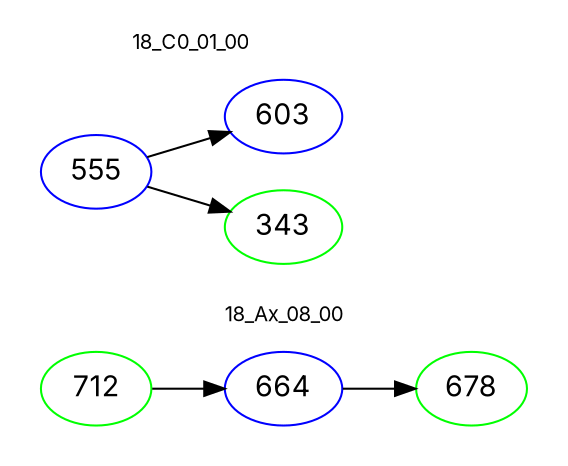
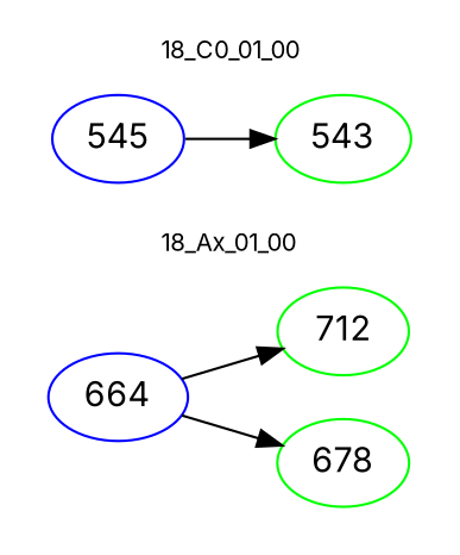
  digraph {
    fontname=Inter
    rankdir=LR
    node [color=blue fontname=Inter]
    edge [color=black fontname=Inter]
    n1 [label=664]
    n2 [color=green label=678]
    n3 [color=green label=712]
-   n4 [label=555]
-   n5 [color=green label=343]
-   n6 [label=603]
+   n4 [label=545]
+   n5 [color=green label=543]
    subgraph cluster_1 {
      color=white
      fontsize=10
-     label="18_Ax_08_00"
+     label="18_Ax_01_00"
      n1
      n2
      n3
    }
    subgraph cluster_2 {
      color=white
      fontsize=10
      label="18_C0_01_00"
      n4
      n5
-     n6
    }
    n1 -> n2
-   n3 -> n1
+   n1 -> n3
    n4 -> n5
-   n4 -> n6
  }
